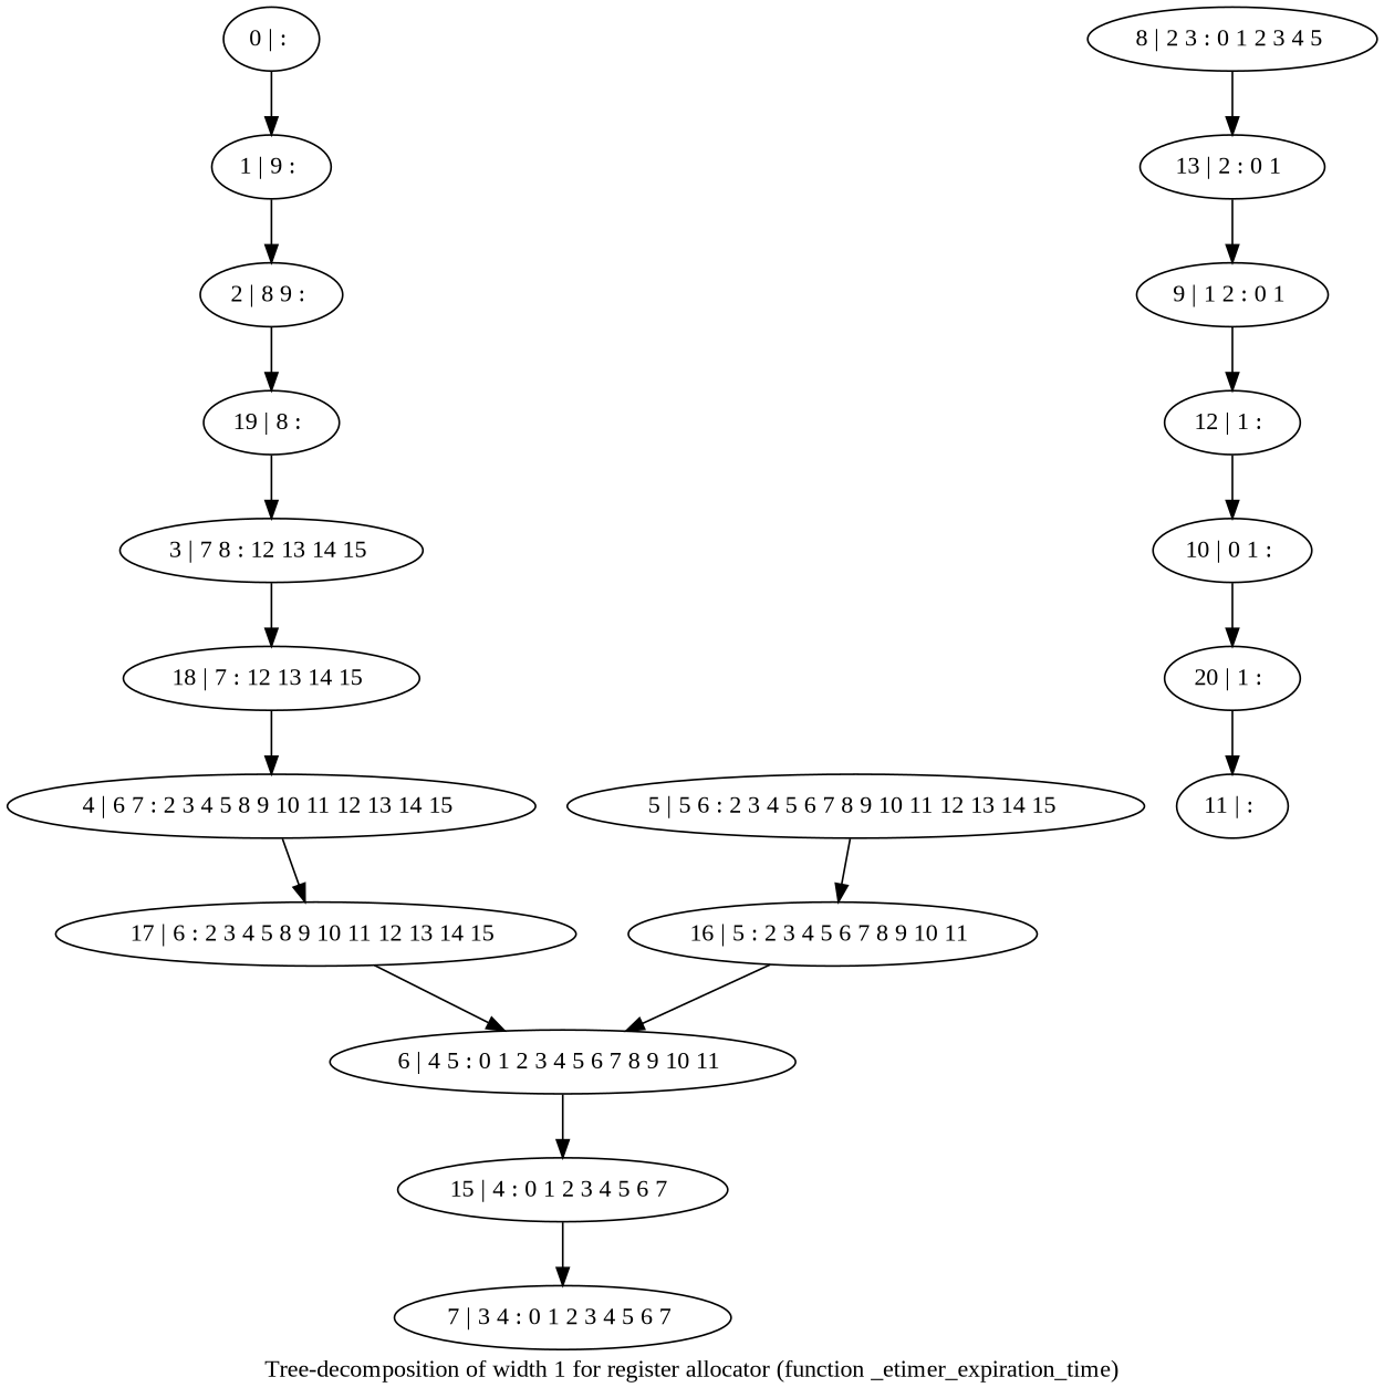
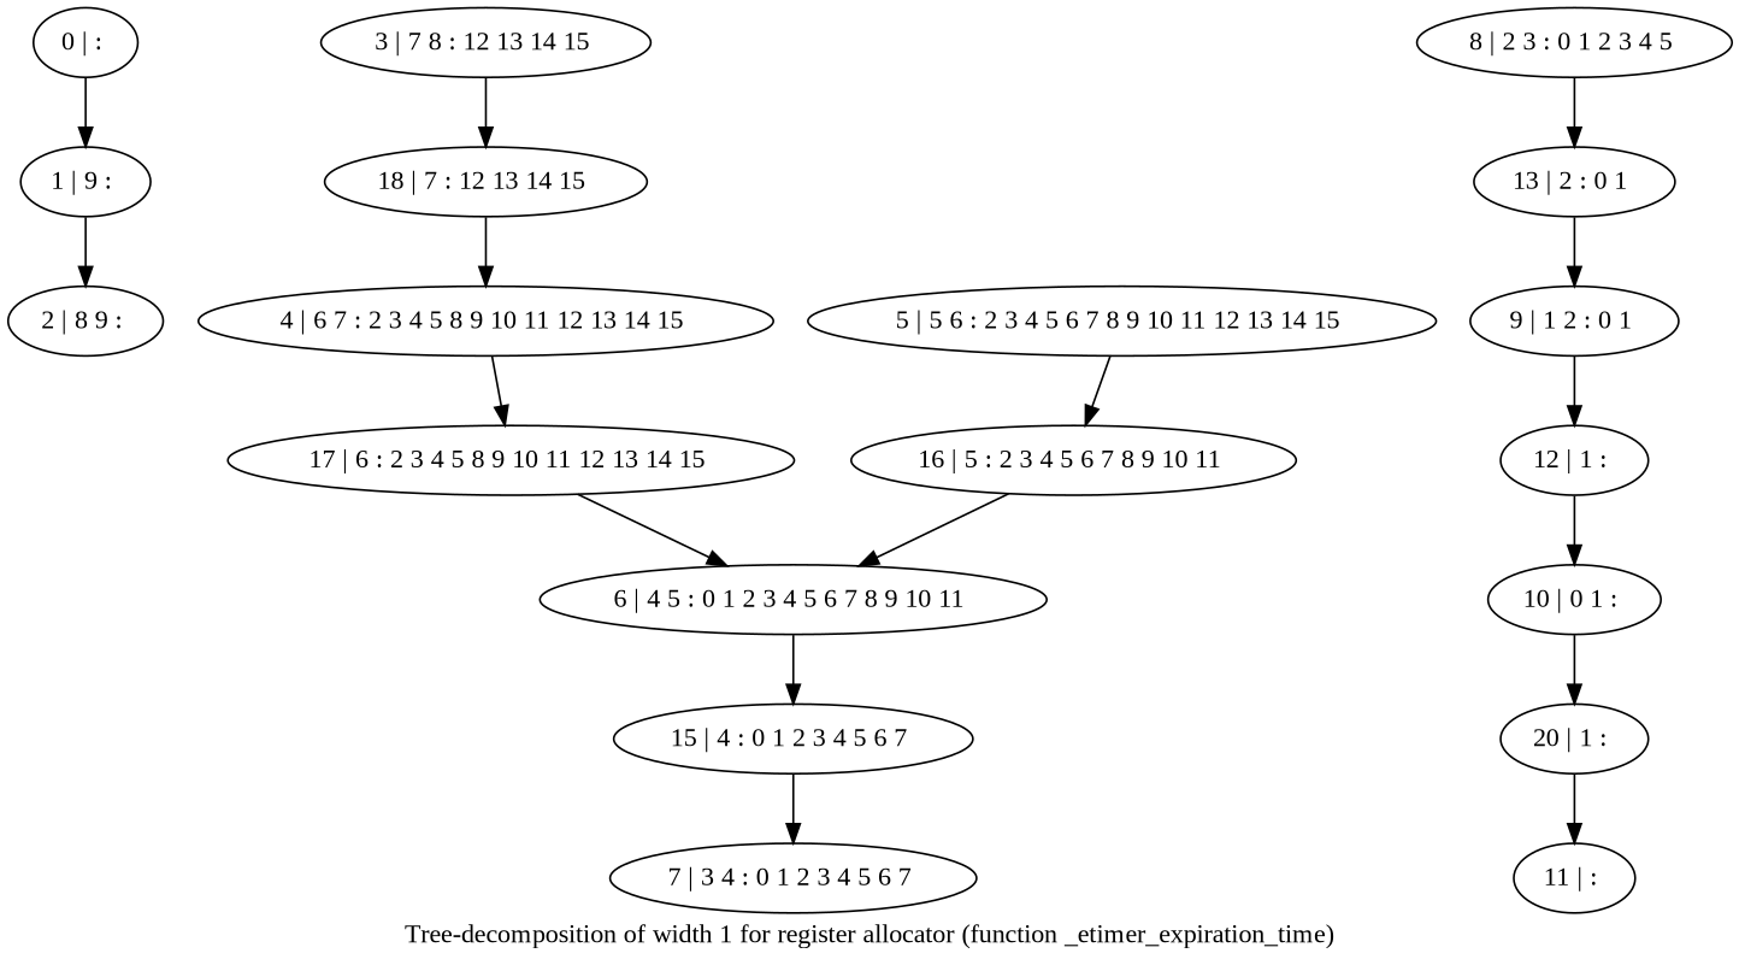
  digraph {
    fontname="Liberation Serif"
    label="Tree-decomposition of width 1 for register allocator (function _etimer_expiration_time)"
    node [fontname="Liberation Serif"]
    edge [fontname="Liberation Serif"]
    n1 [label="0 | : "]
    n2 [label="1 | 9 : "]
    n3 [label="2 | 8 9 : "]
-   n4 [label="19 | 8 : "]
    n5 [label="3 | 7 8 : 12 13 14 15 "]
    n6 [label="18 | 7 : 12 13 14 15 "]
    n7 [label="4 | 6 7 : 2 3 4 5 8 9 10 11 12 13 14 15 "]
    n8 [label="17 | 6 : 2 3 4 5 8 9 10 11 12 13 14 15 "]
    n9 [label="6 | 4 5 : 0 1 2 3 4 5 6 7 8 9 10 11 "]
    n10 [label="5 | 5 6 : 2 3 4 5 6 7 8 9 10 11 12 13 14 15 "]
    n11 [label="16 | 5 : 2 3 4 5 6 7 8 9 10 11 "]
    n12 [label="15 | 4 : 0 1 2 3 4 5 6 7 "]
    n13 [label="7 | 3 4 : 0 1 2 3 4 5 6 7 "]
    n14 [label="8 | 2 3 : 0 1 2 3 4 5 "]
    n15 [label="13 | 2 : 0 1 "]
    n16 [label="9 | 1 2 : 0 1 "]
    n17 [label="12 | 1 : "]
    n18 [label="10 | 0 1 : "]
    n19 [label="20 | 1 : "]
    n20 [label="11 | : "]
    n1 -> n2
    n2 -> n3
-   n3 -> n4
-   n4 -> n5
    n5 -> n6
    n6 -> n7
    n7 -> n8
    n8 -> n9
    n9 -> n12
    n10 -> n11
    n11 -> n9
    n12 -> n13
    n14 -> n15
    n15 -> n16
    n16 -> n17
    n17 -> n18
    n18 -> n19
    n19 -> n20
  }
